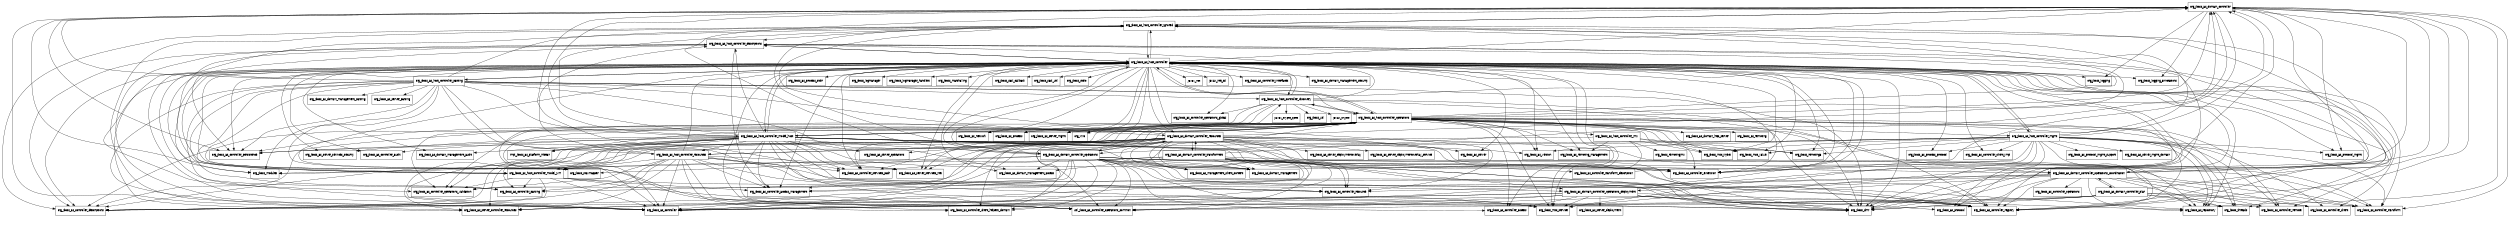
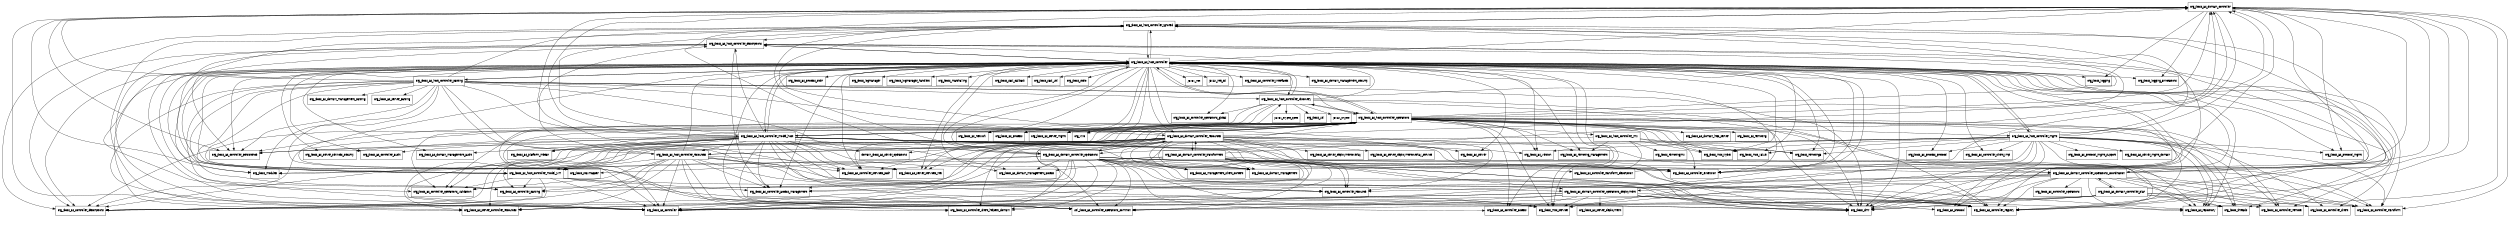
  digraph {
    fontname="DejaVu Sans"
    node [fontname="DejaVu Sans" fontsize=10.0 shape=box]
    edge [fontname="DejaVu Sans"]
    org_jboss_as_domain_controller
    org_jboss_as_controller
    org_jboss_as_controller_extension
    org_jboss_as_controller_persistence
    org_jboss_as_controller_registry
    org_jboss_as_controller_services_path
    org_jboss_as_controller_transform
    org_jboss_as_host_controller_ignored
    org_jboss_as_protocol_mgmt
    org_jboss_as_repository
    org_jboss_dmr
    org_jboss_logging
    org_jboss_logging_annotations
    org_jboss_modules
    org_jboss_msc_service
    org_jboss_as_controller_descriptions
    org_jboss_as_host_controller
    org_jboss_as_controller_operations_validation
    org_jboss_as_host_controller_descriptions
    org_jboss_as_controller_access
    org_jboss_as_controller_access_management
    org_jboss_as_controller_client_helpers_domain
    n23 [label=util_jboss_as_controller_operations_common]
    org_jboss_as_controller_parsing
    org_jboss_as_domain_controller_operations_coordination
    org_jboss_as_domain_controller_resources
    org_jboss_as_domain_management
    org_jboss_as_domain_management_access
    org_jboss_staxmapper
    org_jboss_as_controller_client
    org_jboss_as_controller_remote
    org_jboss_as_controller_resource
    org_jboss_threads
    org_jboss_as_server_controller_resources
    org_jboss_as_host_controller_model_jvm
    org_jboss_as_server
    org_jboss_as_server_services_net
    org_jboss_as_protocol
    javax_net
    javax_net_ssl
    org_jboss_as_controller_audit
    org_jboss_as_controller_client_impl
    org_jboss_as_controller_interfaces
    org_jboss_as_controller_operations_global
    org_jboss_as_domain_management_audit
    org_jboss_as_domain_management_security
    org_jboss_as_host_controller_discovery
    org_jboss_as_host_controller_mgmt
    org_jboss_as_host_controller_model_host
    org_jboss_as_host_controller_operations
    org_jboss_as_host_controller_parsing
    org_jboss_as_network
    org_jboss_as_process
    org_jboss_as_process_protocol
    org_jboss_as_process_stdin
    org_jboss_as_remoting_management
    org_jboss_as_server_mgmt
    org_jboss_as_server_services_security
    org_jboss_as_version
    org_jboss_logmanager
    org_jboss_logmanager_handlers
    org_jboss_marshalling
    org_jboss_msc_inject
    org_jboss_msc_value
    org_jboss_remoting3
    org_jboss_sasl_callback
    org_jboss_sasl_util
    org_jboss_stdio
    org_xnio
    org_jboss_as_domain_controller_operations
    org_jboss_as_management_client_content
    org_jboss_as_controller_operations
    org_jboss_as_domain_controller_operations_deployment
    org_jboss_as_domain_controller_plan
    org_jboss_as_domain_controller_transformers
    org_jboss_as_server_deploymentoverlay
    org_jboss_as_server_deploymentoverlay_service
-   org_jboss_as_server_operations
+   org_jboss_as_server_operations [label=domain_jboss_as_server_operations]
    org_jboss_as_server_deployment
    org_jboss_as_controller_transform_description
    javax_crypto
    javax_crypto_spec
    org_jboss_util
    org_jboss_as_protocol_mgmt_support
    org_jboss_as_server_mgmt_domain
    org_jboss_as_host_controller_resources
-   org_jboss_as_platform_mbean [label=impl_jboss_as_platform_mbean]
+   org_jboss_as_platform_mbean
    org_jboss_as_host_controller_jmx
    org_jboss_as_domain_http_server
    org_jboss_as_remoting
    org_jboss_as_domain_management_parsing
    org_jboss_as_server_parsing
    org_jboss_remotingjmx
    org_jboss_as_domain_controller -> org_jboss_as_controller
    org_jboss_as_domain_controller -> org_jboss_as_controller_extension
    org_jboss_as_domain_controller -> org_jboss_as_controller_persistence
    org_jboss_as_domain_controller -> org_jboss_as_controller_registry
    org_jboss_as_domain_controller -> org_jboss_as_controller_services_path
    org_jboss_as_domain_controller -> org_jboss_as_controller_transform
    org_jboss_as_domain_controller -> org_jboss_as_host_controller_ignored
    org_jboss_as_domain_controller -> org_jboss_as_protocol_mgmt
    org_jboss_as_domain_controller -> org_jboss_as_repository
    org_jboss_as_domain_controller -> org_jboss_dmr
    org_jboss_as_domain_controller -> org_jboss_logging
    org_jboss_as_domain_controller -> org_jboss_logging_annotations
    org_jboss_as_domain_controller -> org_jboss_modules
    org_jboss_as_domain_controller -> org_jboss_msc_service
    org_jboss_as_host_controller_ignored -> org_jboss_as_domain_controller
    org_jboss_as_host_controller_ignored -> org_jboss_as_controller
    org_jboss_as_host_controller_ignored -> org_jboss_as_controller_registry
    org_jboss_as_host_controller_ignored -> org_jboss_dmr
    org_jboss_as_host_controller_ignored -> org_jboss_as_controller_descriptions
    org_jboss_as_host_controller_ignored -> org_jboss_as_host_controller
    org_jboss_as_host_controller_ignored -> org_jboss_as_controller_operations_validation
    org_jboss_as_host_controller_ignored -> org_jboss_as_host_controller_descriptions
    org_jboss_as_host_controller -> org_jboss_as_domain_controller
    org_jboss_as_host_controller -> org_jboss_as_controller
    org_jboss_as_host_controller -> org_jboss_as_controller_extension
    org_jboss_as_host_controller -> org_jboss_as_controller_persistence
    org_jboss_as_host_controller -> org_jboss_as_controller_registry
    org_jboss_as_host_controller -> org_jboss_as_controller_services_path
    org_jboss_as_host_controller -> org_jboss_as_controller_transform
    org_jboss_as_host_controller -> org_jboss_as_host_controller_ignored
    org_jboss_as_host_controller -> org_jboss_as_protocol_mgmt
    org_jboss_as_host_controller -> org_jboss_as_repository
    org_jboss_as_host_controller -> org_jboss_dmr
    org_jboss_as_host_controller -> org_jboss_logging
    org_jboss_as_host_controller -> org_jboss_logging_annotations
    org_jboss_as_host_controller -> org_jboss_modules
    org_jboss_as_host_controller -> org_jboss_msc_service
    org_jboss_as_host_controller -> org_jboss_as_controller_descriptions
    org_jboss_as_host_controller -> org_jboss_as_host_controller_descriptions
    org_jboss_as_host_controller -> org_jboss_as_controller_access
    org_jboss_as_host_controller -> org_jboss_as_controller_access_management
    org_jboss_as_host_controller -> org_jboss_as_controller_client_helpers_domain
    org_jboss_as_host_controller -> n23
    org_jboss_as_host_controller -> org_jboss_as_controller_parsing
    org_jboss_as_host_controller -> org_jboss_as_domain_controller_operations_coordination
    org_jboss_as_host_controller -> org_jboss_as_domain_controller_resources
    org_jboss_as_host_controller -> org_jboss_as_domain_management
    org_jboss_as_host_controller -> org_jboss_as_domain_management_access
    org_jboss_as_host_controller -> org_jboss_staxmapper
    org_jboss_as_host_controller -> org_jboss_as_controller_client
    org_jboss_as_host_controller -> org_jboss_as_controller_remote
    org_jboss_as_host_controller -> org_jboss_as_controller_resource
    org_jboss_as_host_controller -> org_jboss_threads
    org_jboss_as_host_controller -> org_jboss_as_server_controller_resources
    org_jboss_as_host_controller -> org_jboss_as_host_controller_model_jvm
    org_jboss_as_host_controller -> org_jboss_as_server
    org_jboss_as_host_controller -> org_jboss_as_server_services_net
    org_jboss_as_host_controller -> org_jboss_as_protocol
    org_jboss_as_host_controller -> javax_net
    org_jboss_as_host_controller -> javax_net_ssl
    org_jboss_as_host_controller -> org_jboss_as_controller_audit
    org_jboss_as_host_controller -> org_jboss_as_controller_client_impl
    org_jboss_as_host_controller -> org_jboss_as_controller_interfaces
    org_jboss_as_host_controller -> org_jboss_as_controller_operations_global
    org_jboss_as_host_controller -> org_jboss_as_domain_management_audit
    org_jboss_as_host_controller -> org_jboss_as_domain_management_security
    org_jboss_as_host_controller -> org_jboss_as_host_controller_discovery
    org_jboss_as_host_controller -> org_jboss_as_host_controller_mgmt
    org_jboss_as_host_controller -> org_jboss_as_host_controller_model_host
    org_jboss_as_host_controller -> org_jboss_as_host_controller_operations
    org_jboss_as_host_controller -> org_jboss_as_host_controller_parsing
    org_jboss_as_host_controller -> org_jboss_as_network
    org_jboss_as_host_controller -> org_jboss_as_process
    org_jboss_as_host_controller -> org_jboss_as_process_protocol
    org_jboss_as_host_controller -> org_jboss_as_process_stdin
    org_jboss_as_host_controller -> org_jboss_as_remoting_management
    org_jboss_as_host_controller -> org_jboss_as_server_mgmt
    org_jboss_as_host_controller -> org_jboss_as_server_services_security
    org_jboss_as_host_controller -> org_jboss_as_version
    org_jboss_as_host_controller -> org_jboss_logmanager
    org_jboss_as_host_controller -> org_jboss_logmanager_handlers
    org_jboss_as_host_controller -> org_jboss_marshalling
    org_jboss_as_host_controller -> org_jboss_msc_inject
    org_jboss_as_host_controller -> org_jboss_msc_value
    org_jboss_as_host_controller -> org_jboss_remoting3
    org_jboss_as_host_controller -> org_jboss_sasl_callback
    org_jboss_as_host_controller -> org_jboss_sasl_util
    org_jboss_as_host_controller -> org_jboss_stdio
    org_jboss_as_host_controller -> org_xnio
    org_jboss_as_host_controller_descriptions -> org_jboss_as_controller
    org_jboss_as_host_controller_descriptions -> org_jboss_as_controller_persistence
    org_jboss_as_host_controller_descriptions -> org_jboss_as_controller_registry
    org_jboss_as_host_controller_descriptions -> org_jboss_dmr
    org_jboss_as_host_controller_descriptions -> org_jboss_as_controller_descriptions
    org_jboss_as_host_controller_descriptions -> org_jboss_as_host_controller
    org_jboss_as_host_controller_descriptions -> org_jboss_as_controller_access_management
    org_jboss_as_domain_controller_operations_coordination -> org_jboss_as_domain_controller
    org_jboss_as_domain_controller_operations_coordination -> org_jboss_as_controller
    org_jboss_as_domain_controller_operations_coordination -> org_jboss_as_controller_registry
    org_jboss_as_domain_controller_operations_coordination -> org_jboss_as_controller_transform
    org_jboss_as_domain_controller_operations_coordination -> org_jboss_as_host_controller_ignored
    org_jboss_as_domain_controller_operations_coordination -> org_jboss_as_repository
    org_jboss_as_domain_controller_operations_coordination -> org_jboss_dmr
    org_jboss_as_domain_controller_operations_coordination -> n23
    org_jboss_as_domain_controller_operations_coordination -> org_jboss_as_controller_client
    org_jboss_as_domain_controller_operations_coordination -> org_jboss_as_controller_remote
    org_jboss_as_domain_controller_operations_coordination -> org_jboss_as_controller_resource
    org_jboss_as_domain_controller_operations_coordination -> org_jboss_threads
    org_jboss_as_domain_controller_operations_coordination -> org_jboss_as_controller_operations
    org_jboss_as_domain_controller_operations_coordination -> org_jboss_as_domain_controller_operations_deployment
    org_jboss_as_domain_controller_operations_coordination -> org_jboss_as_domain_controller_plan
    org_jboss_as_domain_controller_resources -> org_jboss_as_domain_controller
    org_jboss_as_domain_controller_resources -> org_jboss_as_controller
    org_jboss_as_domain_controller_resources -> org_jboss_as_controller_extension
    org_jboss_as_domain_controller_resources -> org_jboss_as_controller_persistence
    org_jboss_as_domain_controller_resources -> org_jboss_as_controller_registry
    org_jboss_as_domain_controller_resources -> org_jboss_as_controller_services_path
    org_jboss_as_domain_controller_resources -> org_jboss_as_controller_transform
    org_jboss_as_domain_controller_resources -> org_jboss_as_host_controller_ignored
    org_jboss_as_domain_controller_resources -> org_jboss_as_repository
    org_jboss_as_domain_controller_resources -> org_jboss_dmr
    org_jboss_as_domain_controller_resources -> org_jboss_as_controller_descriptions
    org_jboss_as_domain_controller_resources -> org_jboss_as_controller_operations_validation
    org_jboss_as_domain_controller_resources -> org_jboss_as_controller_access_management
    org_jboss_as_domain_controller_resources -> n23
    org_jboss_as_domain_controller_resources -> org_jboss_as_controller_parsing
    org_jboss_as_domain_controller_resources -> org_jboss_as_domain_management
    org_jboss_as_domain_controller_resources -> org_jboss_as_controller_resource
    org_jboss_as_domain_controller_resources -> org_jboss_as_server_controller_resources
    org_jboss_as_domain_controller_resources -> org_jboss_as_host_controller_model_jvm
    org_jboss_as_domain_controller_resources -> org_jboss_as_server
    org_jboss_as_domain_controller_resources -> org_jboss_as_server_services_net
    org_jboss_as_domain_controller_resources -> org_jboss_as_domain_controller_operations
    org_jboss_as_domain_controller_resources -> org_jboss_as_management_client_content
    org_jboss_as_domain_controller_resources -> org_jboss_as_domain_controller_operations_deployment
    org_jboss_as_domain_controller_resources -> org_jboss_as_domain_controller_transformers
    org_jboss_as_domain_controller_resources -> org_jboss_as_server_deploymentoverlay
    org_jboss_as_domain_controller_resources -> org_jboss_as_server_deploymentoverlay_service
    org_jboss_as_domain_controller_resources -> org_jboss_as_server_operations
    org_jboss_as_host_controller_model_jvm -> org_jboss_as_controller
    org_jboss_as_host_controller_model_jvm -> org_jboss_as_controller_registry
    org_jboss_as_host_controller_model_jvm -> org_jboss_dmr
    org_jboss_as_host_controller_model_jvm -> org_jboss_as_controller_descriptions
    org_jboss_as_host_controller_model_jvm -> org_jboss_as_host_controller
    org_jboss_as_host_controller_model_jvm -> org_jboss_as_controller_operations_validation
    org_jboss_as_host_controller_model_jvm -> org_jboss_as_host_controller_descriptions
    org_jboss_as_host_controller_model_jvm -> org_jboss_as_controller_access_management
    org_jboss_as_host_controller_model_jvm -> org_jboss_as_controller_parsing
    org_jboss_as_host_controller_discovery -> org_jboss_as_controller
    org_jboss_as_host_controller_discovery -> org_jboss_as_controller_registry
    org_jboss_as_host_controller_discovery -> org_jboss_dmr
    org_jboss_as_host_controller_discovery -> org_jboss_as_controller_descriptions
    org_jboss_as_host_controller_discovery -> org_jboss_as_host_controller
    org_jboss_as_host_controller_discovery -> org_jboss_as_controller_operations_validation
    org_jboss_as_host_controller_discovery -> org_jboss_as_host_controller_descriptions
    org_jboss_as_host_controller_discovery -> org_jboss_as_controller_operations_global
    org_jboss_as_host_controller_discovery -> org_jboss_as_host_controller_operations
    org_jboss_as_host_controller_discovery -> javax_crypto
    org_jboss_as_host_controller_discovery -> javax_crypto_spec
    org_jboss_as_host_controller_discovery -> org_jboss_util
    org_jboss_as_host_controller_mgmt -> org_jboss_as_domain_controller
    org_jboss_as_host_controller_mgmt -> org_jboss_as_controller
    org_jboss_as_host_controller_mgmt -> org_jboss_as_controller_extension
    org_jboss_as_host_controller_mgmt -> org_jboss_as_controller_registry
    org_jboss_as_host_controller_mgmt -> org_jboss_as_controller_transform
    org_jboss_as_host_controller_mgmt -> org_jboss_as_host_controller_ignored
    org_jboss_as_host_controller_mgmt -> org_jboss_as_protocol_mgmt
    org_jboss_as_host_controller_mgmt -> org_jboss_as_repository
    org_jboss_as_host_controller_mgmt -> org_jboss_dmr
    org_jboss_as_host_controller_mgmt -> org_jboss_msc_service
    org_jboss_as_host_controller_mgmt -> org_jboss_as_host_controller
    org_jboss_as_host_controller_mgmt -> org_jboss_as_controller_client
    org_jboss_as_host_controller_mgmt -> org_jboss_as_controller_remote
    org_jboss_as_host_controller_mgmt -> org_jboss_threads
    org_jboss_as_host_controller_mgmt -> org_jboss_as_protocol
    org_jboss_as_host_controller_mgmt -> org_jboss_as_controller_client_impl
    org_jboss_as_host_controller_mgmt -> org_jboss_as_process_protocol
    org_jboss_as_host_controller_mgmt -> org_jboss_as_version
    org_jboss_as_host_controller_mgmt -> org_jboss_msc_inject
    org_jboss_as_host_controller_mgmt -> org_jboss_msc_value
    org_jboss_as_host_controller_mgmt -> org_jboss_remoting3
    org_jboss_as_host_controller_mgmt -> org_jboss_as_domain_controller_operations
    org_jboss_as_host_controller_mgmt -> org_jboss_as_protocol_mgmt_support
    org_jboss_as_host_controller_mgmt -> org_jboss_as_server_mgmt_domain
    org_jboss_as_host_controller_model_host -> org_jboss_as_domain_controller
    org_jboss_as_host_controller_model_host -> org_jboss_as_controller
    org_jboss_as_host_controller_model_host -> org_jboss_as_controller_extension
    org_jboss_as_host_controller_model_host -> org_jboss_as_controller_persistence
    org_jboss_as_host_controller_model_host -> org_jboss_as_controller_registry
    org_jboss_as_host_controller_model_host -> org_jboss_as_controller_services_path
    org_jboss_as_host_controller_model_host -> org_jboss_as_host_controller_ignored
    org_jboss_as_host_controller_model_host -> org_jboss_as_repository
    org_jboss_as_host_controller_model_host -> org_jboss_dmr
    org_jboss_as_host_controller_model_host -> org_jboss_msc_service
    org_jboss_as_host_controller_model_host -> org_jboss_as_controller_descriptions
    org_jboss_as_host_controller_model_host -> org_jboss_as_host_controller
    org_jboss_as_host_controller_model_host -> org_jboss_as_controller_operations_validation
    org_jboss_as_host_controller_model_host -> org_jboss_as_host_controller_descriptions
    org_jboss_as_host_controller_model_host -> org_jboss_as_controller_access_management
    org_jboss_as_host_controller_model_host -> n23
    org_jboss_as_host_controller_model_host -> org_jboss_as_domain_management
    org_jboss_as_host_controller_model_host -> org_jboss_as_controller_resource
    org_jboss_as_host_controller_model_host -> org_jboss_as_server_controller_resources
    org_jboss_as_host_controller_model_host -> org_jboss_as_host_controller_model_jvm
    org_jboss_as_host_controller_model_host -> org_jboss_as_server_services_net
    org_jboss_as_host_controller_model_host -> org_jboss_as_controller_audit
    org_jboss_as_host_controller_model_host -> org_jboss_as_domain_management_audit
    org_jboss_as_host_controller_model_host -> org_jboss_as_host_controller_discovery
    org_jboss_as_host_controller_model_host -> org_jboss_as_host_controller_operations
    org_jboss_as_host_controller_model_host -> org_jboss_as_server_services_security
    org_jboss_as_host_controller_model_host -> org_jboss_as_version
    org_jboss_as_host_controller_model_host -> org_jboss_as_domain_controller_operations
    org_jboss_as_host_controller_model_host -> org_jboss_as_domain_controller_operations_deployment
    org_jboss_as_host_controller_model_host -> org_jboss_as_server_operations
    org_jboss_as_host_controller_model_host -> org_jboss_as_host_controller_resources
    org_jboss_as_host_controller_model_host -> org_jboss_as_platform_mbean
    org_jboss_as_host_controller_operations -> org_jboss_as_domain_controller
    org_jboss_as_host_controller_operations -> org_jboss_as_controller
    org_jboss_as_host_controller_operations -> org_jboss_as_controller_extension
    org_jboss_as_host_controller_operations -> org_jboss_as_controller_persistence
    org_jboss_as_host_controller_operations -> org_jboss_as_controller_registry
    org_jboss_as_host_controller_operations -> org_jboss_as_controller_services_path
    org_jboss_as_host_controller_operations -> org_jboss_as_host_controller_ignored
    org_jboss_as_host_controller_operations -> org_jboss_as_repository
    org_jboss_as_host_controller_operations -> org_jboss_dmr
    org_jboss_as_host_controller_operations -> org_jboss_modules
    org_jboss_as_host_controller_operations -> org_jboss_msc_service
    org_jboss_as_host_controller_operations -> org_jboss_as_controller_descriptions
    org_jboss_as_host_controller_operations -> org_jboss_as_host_controller
    org_jboss_as_host_controller_operations -> org_jboss_as_controller_operations_validation
    org_jboss_as_host_controller_operations -> org_jboss_as_host_controller_descriptions
    org_jboss_as_host_controller_operations -> org_jboss_as_controller_access
    org_jboss_as_host_controller_operations -> org_jboss_as_controller_access_management
    org_jboss_as_host_controller_operations -> org_jboss_as_controller_client_helpers_domain
    org_jboss_as_host_controller_operations -> n23
    org_jboss_as_host_controller_operations -> org_jboss_as_domain_controller_operations_coordination
    org_jboss_as_host_controller_operations -> org_jboss_as_domain_management
    org_jboss_as_host_controller_operations -> org_jboss_as_controller_remote
    org_jboss_as_host_controller_operations -> org_jboss_threads
    org_jboss_as_host_controller_operations -> org_jboss_as_server_services_net
    org_jboss_as_host_controller_operations -> org_jboss_as_host_controller_discovery
    org_jboss_as_host_controller_operations -> org_jboss_as_host_controller_mgmt
    org_jboss_as_host_controller_operations -> org_jboss_as_host_controller_model_host
    org_jboss_as_host_controller_operations -> org_jboss_as_network
    org_jboss_as_host_controller_operations -> org_jboss_as_process
    org_jboss_as_host_controller_operations -> org_jboss_as_remoting_management
    org_jboss_as_host_controller_operations -> org_jboss_as_server_mgmt
    org_jboss_as_host_controller_operations -> org_jboss_as_version
    org_jboss_as_host_controller_operations -> org_jboss_msc_inject
    org_jboss_as_host_controller_operations -> org_jboss_msc_value
    org_jboss_as_host_controller_operations -> org_jboss_remoting3
    org_jboss_as_host_controller_operations -> org_xnio
    org_jboss_as_host_controller_operations -> org_jboss_as_host_controller_resources
    org_jboss_as_host_controller_operations -> org_jboss_as_platform_mbean
    org_jboss_as_host_controller_operations -> org_jboss_as_host_controller_jmx
    org_jboss_as_host_controller_operations -> org_jboss_as_domain_http_server
    org_jboss_as_host_controller_operations -> org_jboss_as_remoting
    org_jboss_as_host_controller_parsing -> org_jboss_as_domain_controller
    org_jboss_as_host_controller_parsing -> org_jboss_as_controller
    org_jboss_as_host_controller_parsing -> org_jboss_as_controller_extension
    org_jboss_as_host_controller_parsing -> org_jboss_as_controller_persistence
    org_jboss_as_host_controller_parsing -> org_jboss_as_host_controller_ignored
    org_jboss_as_host_controller_parsing -> org_jboss_dmr
    org_jboss_as_host_controller_parsing -> org_jboss_modules
    org_jboss_as_host_controller_parsing -> org_jboss_as_host_controller
    org_jboss_as_host_controller_parsing -> n23
    org_jboss_as_host_controller_parsing -> org_jboss_as_controller_parsing
    org_jboss_as_host_controller_parsing -> org_jboss_as_domain_controller_resources
    org_jboss_as_host_controller_parsing -> org_jboss_as_domain_management_access
    org_jboss_as_host_controller_parsing -> org_jboss_staxmapper
    org_jboss_as_host_controller_parsing -> org_jboss_as_controller_resource
    org_jboss_as_host_controller_parsing -> org_jboss_as_server_controller_resources
    org_jboss_as_host_controller_parsing -> org_jboss_as_host_controller_model_jvm
    org_jboss_as_host_controller_parsing -> org_jboss_as_host_controller_discovery
    org_jboss_as_host_controller_parsing -> org_jboss_as_host_controller_model_host
    org_jboss_as_host_controller_parsing -> org_jboss_as_host_controller_operations
    org_jboss_as_host_controller_parsing -> org_jboss_as_host_controller_resources
    org_jboss_as_host_controller_parsing -> org_jboss_as_domain_management_parsing
    org_jboss_as_host_controller_parsing -> org_jboss_as_server_parsing
    org_jboss_as_domain_controller_operations -> org_jboss_as_domain_controller
    org_jboss_as_domain_controller_operations -> org_jboss_as_controller
    org_jboss_as_domain_controller_operations -> org_jboss_as_controller_extension
    org_jboss_as_domain_controller_operations -> org_jboss_as_controller_registry
    org_jboss_as_domain_controller_operations -> org_jboss_as_controller_transform
    org_jboss_as_domain_controller_operations -> org_jboss_as_host_controller_ignored
    org_jboss_as_domain_controller_operations -> org_jboss_as_repository
    org_jboss_as_domain_controller_operations -> org_jboss_dmr
    org_jboss_as_domain_controller_operations -> org_jboss_modules
    org_jboss_as_domain_controller_operations -> org_jboss_msc_service
    org_jboss_as_domain_controller_operations -> org_jboss_as_controller_descriptions
    org_jboss_as_domain_controller_operations -> org_jboss_as_host_controller
    org_jboss_as_domain_controller_operations -> org_jboss_as_controller_access
    org_jboss_as_domain_controller_operations -> org_jboss_as_controller_access_management
    org_jboss_as_domain_controller_operations -> org_jboss_as_controller_client_helpers_domain
    org_jboss_as_domain_controller_operations -> n23
    org_jboss_as_domain_controller_operations -> org_jboss_as_controller_parsing
    org_jboss_as_domain_controller_operations -> org_jboss_as_domain_controller_operations_coordination
    org_jboss_as_domain_controller_operations -> org_jboss_as_domain_controller_resources
    org_jboss_as_domain_controller_operations -> org_jboss_as_domain_management
    org_jboss_as_domain_controller_operations -> org_jboss_as_domain_management_access
    org_jboss_as_domain_controller_operations -> org_jboss_staxmapper
    org_jboss_as_domain_controller_operations -> org_jboss_as_management_client_content
    org_jboss_as_domain_controller_operations_deployment -> org_jboss_as_domain_controller
    org_jboss_as_domain_controller_operations_deployment -> org_jboss_as_controller
    org_jboss_as_domain_controller_operations_deployment -> org_jboss_as_controller_registry
    org_jboss_as_domain_controller_operations_deployment -> org_jboss_as_repository
    org_jboss_as_domain_controller_operations_deployment -> org_jboss_dmr
    org_jboss_as_domain_controller_operations_deployment -> org_jboss_msc_service
    org_jboss_as_domain_controller_operations_deployment -> org_jboss_as_controller_descriptions
    org_jboss_as_domain_controller_operations_deployment -> org_jboss_as_host_controller
    org_jboss_as_domain_controller_operations_deployment -> org_jboss_as_controller_access
    org_jboss_as_domain_controller_operations_deployment -> n23
    org_jboss_as_domain_controller_operations_deployment -> org_jboss_as_server_controller_resources
    org_jboss_as_domain_controller_operations_deployment -> org_jboss_as_protocol
    org_jboss_as_domain_controller_operations_deployment -> org_jboss_as_server_deployment
    org_jboss_as_domain_controller_plan -> org_jboss_as_domain_controller
    org_jboss_as_domain_controller_plan -> org_jboss_as_controller
    org_jboss_as_domain_controller_plan -> org_jboss_as_controller_transform
    org_jboss_as_domain_controller_plan -> org_jboss_dmr
    org_jboss_as_domain_controller_plan -> org_jboss_as_controller_client_helpers_domain
    org_jboss_as_domain_controller_plan -> n23
    org_jboss_as_domain_controller_plan -> org_jboss_as_domain_controller_operations_coordination
    org_jboss_as_domain_controller_plan -> org_jboss_as_controller_client
    org_jboss_as_domain_controller_plan -> org_jboss_as_controller_remote
    org_jboss_as_domain_controller_plan -> org_jboss_threads
    org_jboss_as_domain_controller_transformers -> org_jboss_as_domain_controller
    org_jboss_as_domain_controller_transformers -> org_jboss_as_controller
    org_jboss_as_domain_controller_transformers -> org_jboss_as_controller_extension
    org_jboss_as_domain_controller_transformers -> org_jboss_as_controller_registry
    org_jboss_as_domain_controller_transformers -> org_jboss_as_controller_services_path
    org_jboss_as_domain_controller_transformers -> org_jboss_as_controller_transform
    org_jboss_as_domain_controller_transformers -> org_jboss_dmr
    org_jboss_as_domain_controller_transformers -> org_jboss_as_domain_controller_resources
    org_jboss_as_domain_controller_transformers -> org_jboss_as_domain_management
    org_jboss_as_domain_controller_transformers -> org_jboss_as_domain_management_access
    org_jboss_as_domain_controller_transformers -> org_jboss_as_controller_resource
    org_jboss_as_domain_controller_transformers -> org_jboss_as_server_controller_resources
    org_jboss_as_domain_controller_transformers -> org_jboss_as_host_controller_model_jvm
    org_jboss_as_domain_controller_transformers -> org_jboss_as_controller_transform_description
    org_jboss_as_controller_transform_description -> org_jboss_as_host_controller
    org_jboss_as_host_controller_resources -> org_jboss_as_controller
    org_jboss_as_host_controller_resources -> org_jboss_as_controller_registry
    org_jboss_as_host_controller_resources -> org_jboss_as_controller_services_path
    org_jboss_as_host_controller_resources -> org_jboss_dmr
    org_jboss_as_host_controller_resources -> org_jboss_as_controller_descriptions
    org_jboss_as_host_controller_resources -> org_jboss_as_host_controller
    org_jboss_as_host_controller_resources -> org_jboss_as_controller_operations_validation
    org_jboss_as_host_controller_resources -> org_jboss_as_host_controller_descriptions
    org_jboss_as_host_controller_resources -> org_jboss_as_controller_access_management
    org_jboss_as_host_controller_resources -> org_jboss_as_controller_client_helpers_domain
    org_jboss_as_host_controller_resources -> n23
    org_jboss_as_host_controller_resources -> org_jboss_as_controller_parsing
    org_jboss_as_host_controller_resources -> org_jboss_as_controller_resource
    org_jboss_as_host_controller_resources -> org_jboss_as_server_controller_resources
    org_jboss_as_host_controller_resources -> org_jboss_as_host_controller_model_jvm
    org_jboss_as_host_controller_resources -> org_jboss_as_server_services_net
    org_jboss_as_host_controller_resources -> org_jboss_as_host_controller_operations
    org_jboss_as_host_controller_jmx -> org_jboss_as_controller
    org_jboss_as_host_controller_jmx -> org_jboss_msc_service
    org_jboss_as_host_controller_jmx -> org_jboss_as_remoting_management
    org_jboss_as_host_controller_jmx -> org_jboss_msc_inject
    org_jboss_as_host_controller_jmx -> org_jboss_msc_value
    org_jboss_as_host_controller_jmx -> org_jboss_remoting3
    org_jboss_as_host_controller_jmx -> org_jboss_remotingjmx
  }
